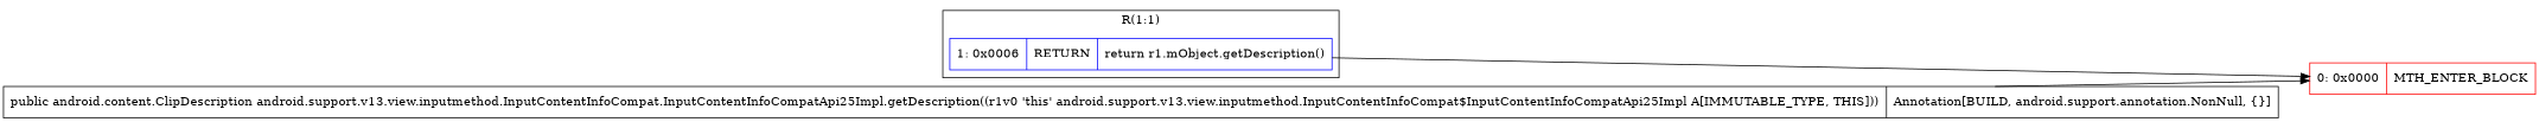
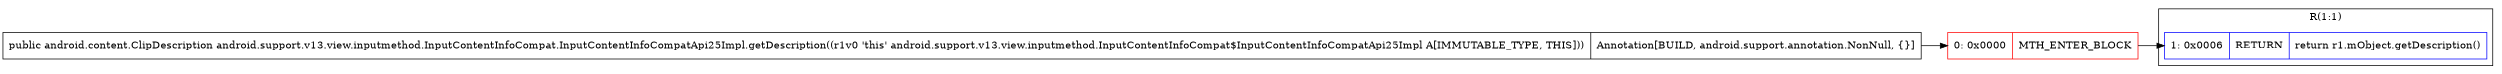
  digraph {
    rankdir=LR
    node [shape=record]
    n1 [color=blue label="{1\:\ 0x0006|RETURN\l|return r1.mObject.getDescription()\l}"]
    n2 [color=red label="{0\:\ 0x0000|MTH_ENTER_BLOCK\l}"]
    n3 [label="{public android.content.ClipDescription android.support.v13.view.inputmethod.InputContentInfoCompat.InputContentInfoCompatApi25Impl.getDescription((r1v0 'this' android.support.v13.view.inputmethod.InputContentInfoCompat$InputContentInfoCompatApi25Impl A[IMMUTABLE_TYPE, THIS]))  | Annotation[BUILD, android.support.annotation.NonNull, \{\}]\l}"]
    subgraph cluster_1 {
      label="R(1:1)"
      n1
    }
-   n1 -> n2
+   n2 -> n1
    n3 -> n2
  }
